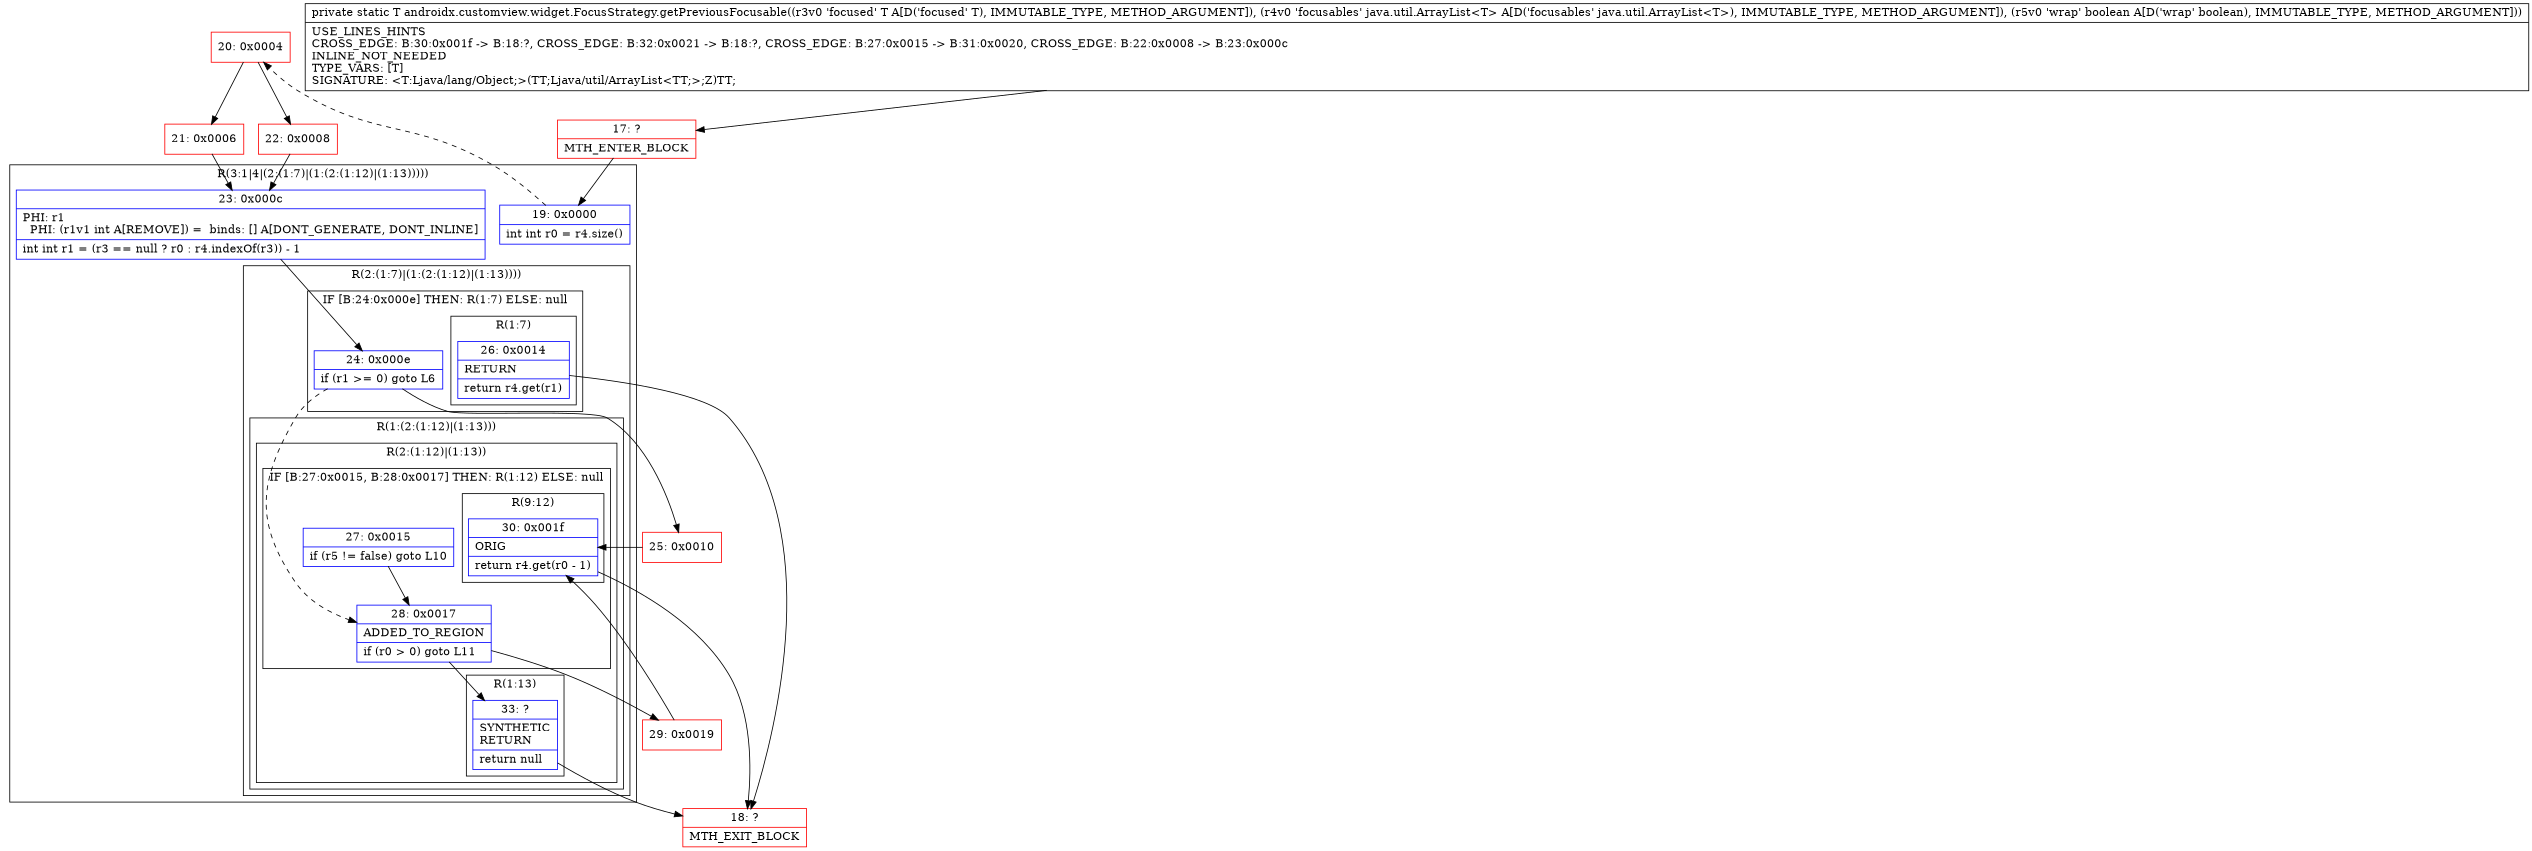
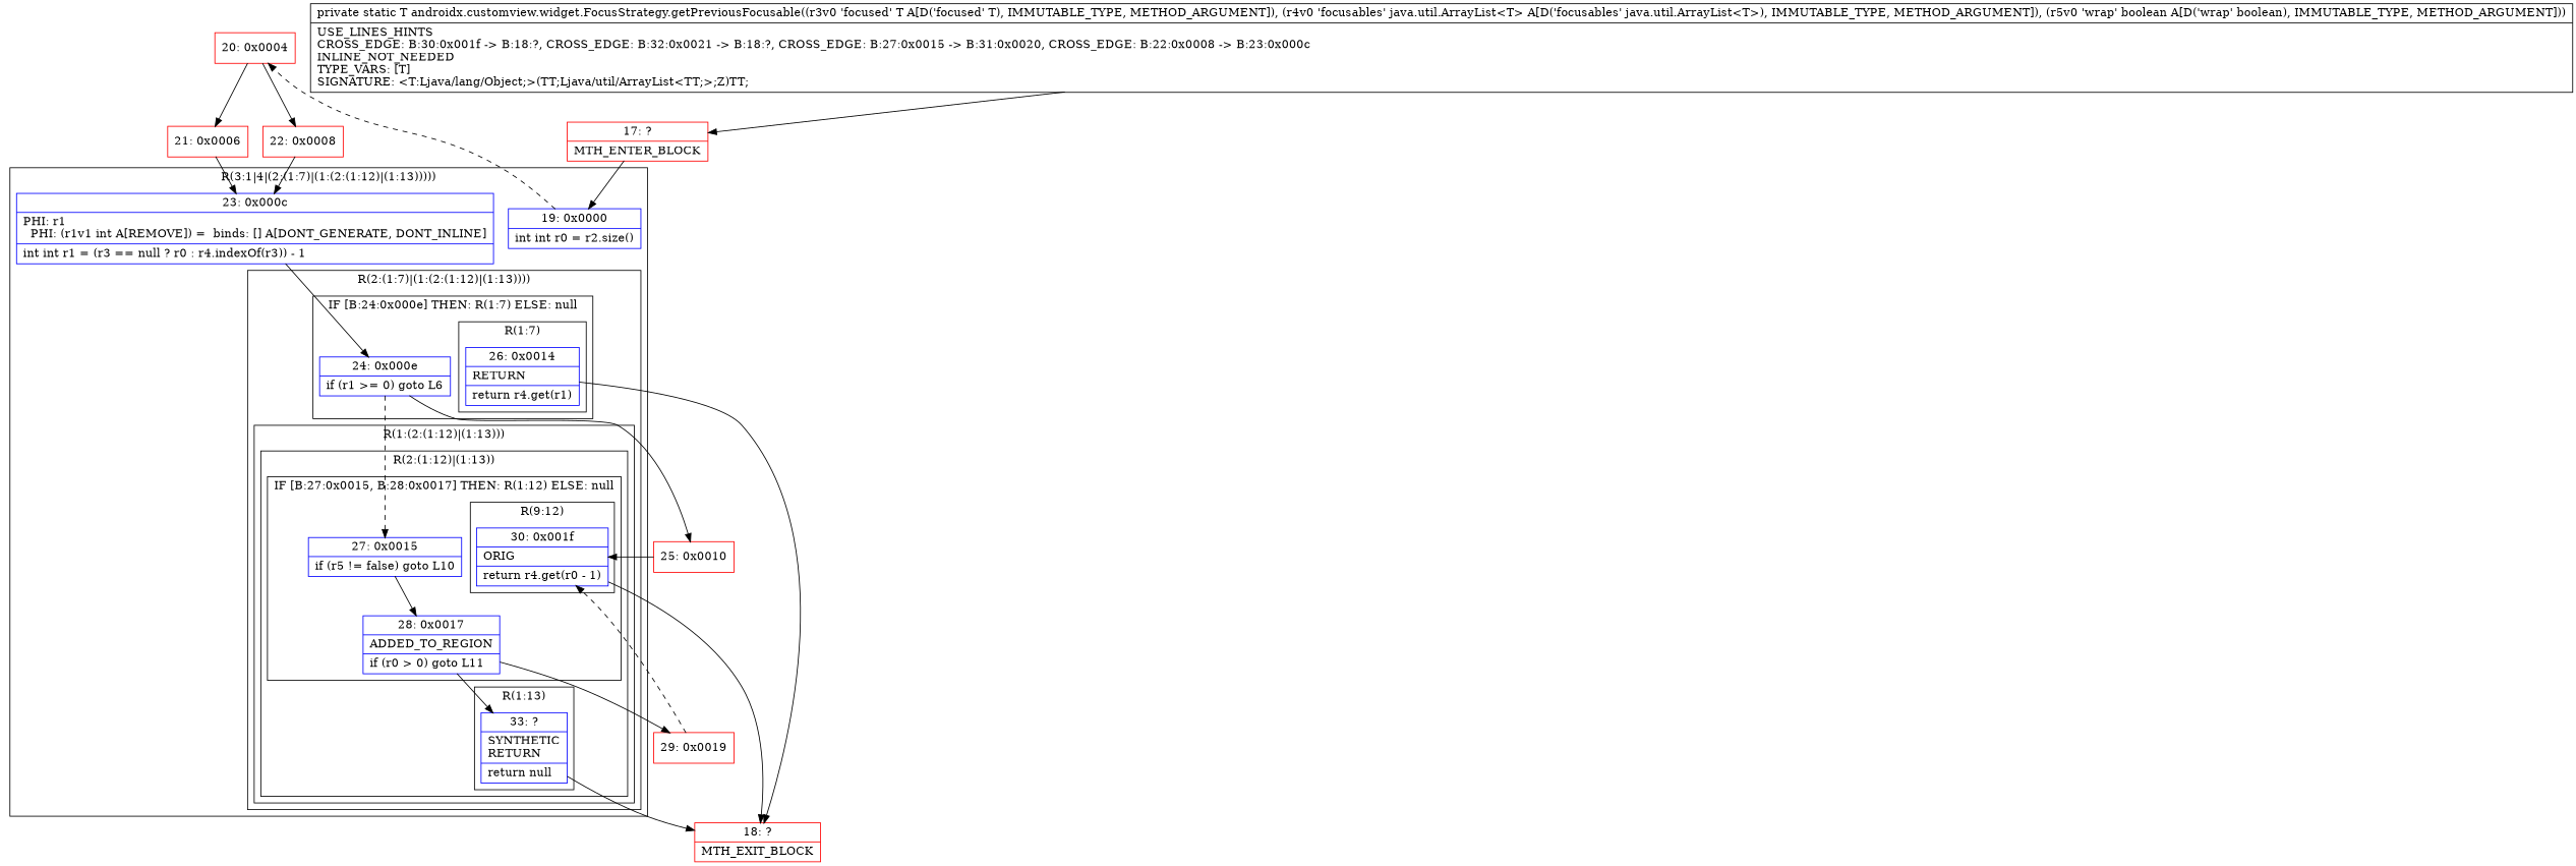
  digraph {
    node [color=blue shape=record]
    n1 [label="{26\:\ 0x0014|RETURN\l|return r4.get(r1)\l}"]
    n2 [label="{24\:\ 0x000e|if (r1 \>= 0) goto L6\l}"]
    n3 [label="{30\:\ 0x001f|ORIG\l|return r4.get(r0 \- 1)\l}"]
    n4 [label="{27\:\ 0x0015|if (r5 != false) goto L10\l}"]
    n5 [label="{28\:\ 0x0017|ADDED_TO_REGION\l|if (r0 \> 0) goto L11\l}"]
    n6 [label="{33\:\ ?|SYNTHETIC\lRETURN\l|return null\l}"]
-   n7 [label="{19\:\ 0x0000|int int r0 = r4.size()\l}"]
+   n7 [label="{19\:\ 0x0000|int int r0 = r2.size()\l}"]
    n8 [label="{23\:\ 0x000c|PHI: r1 \l  PHI: (r1v1 int A[REMOVE]) =  binds: [] A[DONT_GENERATE, DONT_INLINE]\l|int int r1 = (r3 == null ? r0 : r4.indexOf(r3)) \- 1\l}"]
    n9 [color=red label="{18\:\ ?|MTH_EXIT_BLOCK\l}"]
    n10 [color=red label="{25\:\ 0x0010}"]
    n11 [color=red label="{29\:\ 0x0019}"]
    n12 [color=red label="{20\:\ 0x0004}"]
    n13 [color=red label="{21\:\ 0x0006}"]
    n14 [color=red label="{22\:\ 0x0008}"]
    n15 [color=red label="{17\:\ ?|MTH_ENTER_BLOCK\l}"]
    n16 [label="{private static T androidx.customview.widget.FocusStrategy.getPreviousFocusable((r3v0 'focused' T A[D('focused' T), IMMUTABLE_TYPE, METHOD_ARGUMENT]), (r4v0 'focusables' java.util.ArrayList\<T\> A[D('focusables' java.util.ArrayList\<T\>), IMMUTABLE_TYPE, METHOD_ARGUMENT]), (r5v0 'wrap' boolean A[D('wrap' boolean), IMMUTABLE_TYPE, METHOD_ARGUMENT]))  | USE_LINES_HINTS\lCROSS_EDGE: B:30:0x001f \-\> B:18:?, CROSS_EDGE: B:32:0x0021 \-\> B:18:?, CROSS_EDGE: B:27:0x0015 \-\> B:31:0x0020, CROSS_EDGE: B:22:0x0008 \-\> B:23:0x000c\lINLINE_NOT_NEEDED\lTYPE_VARS: [T]\lSIGNATURE: \<T:Ljava\/lang\/Object;\>(TT;Ljava\/util\/ArrayList\<TT;\>;Z)TT;\l}" color=""]
    subgraph cluster_1 {
      label="R(3:1|4|(2:(1:7)|(1:(2:(1:12)|(1:13)))))"
      n7
      n8
      subgraph cluster_2 {
        label="R(2:(1:7)|(1:(2:(1:12)|(1:13))))"
        subgraph cluster_3 {
          label="IF [B:24:0x000e] THEN: R(1:7) ELSE: null"
          n2
          subgraph cluster_4 {
            label="R(1:7)"
            n1
          }
        }
        subgraph cluster_5 {
          label="R(1:(2:(1:12)|(1:13)))"
          subgraph cluster_6 {
            label="R(2:(1:12)|(1:13))"
            subgraph cluster_7 {
              label="IF [B:27:0x0015, B:28:0x0017] THEN: R(1:12) ELSE: null"
              n4
              n5
              subgraph cluster_8 {
                label="R(9:12)"
                n3
              }
            }
            subgraph cluster_9 {
              label="R(1:13)"
              n6
            }
          }
        }
      }
    }
    n1 -> n9
-   n2 -> n5 [style=dashed]
+   n2 -> n4 [style=dashed]
    n2 -> n10
    n3 -> n9
    n4 -> n5
    n5 -> n6 [style=solid]
    n5 -> n11
    n6 -> n9
    n7 -> n12 [style=dashed]
    n8 -> n2
    n10 -> n3
-   n11 -> n3
+   n11 -> n3 [style=dashed]
    n12 -> n13
    n12 -> n14
    n13 -> n8
    n14 -> n8
    n15 -> n7
    n16 -> n15
  }
